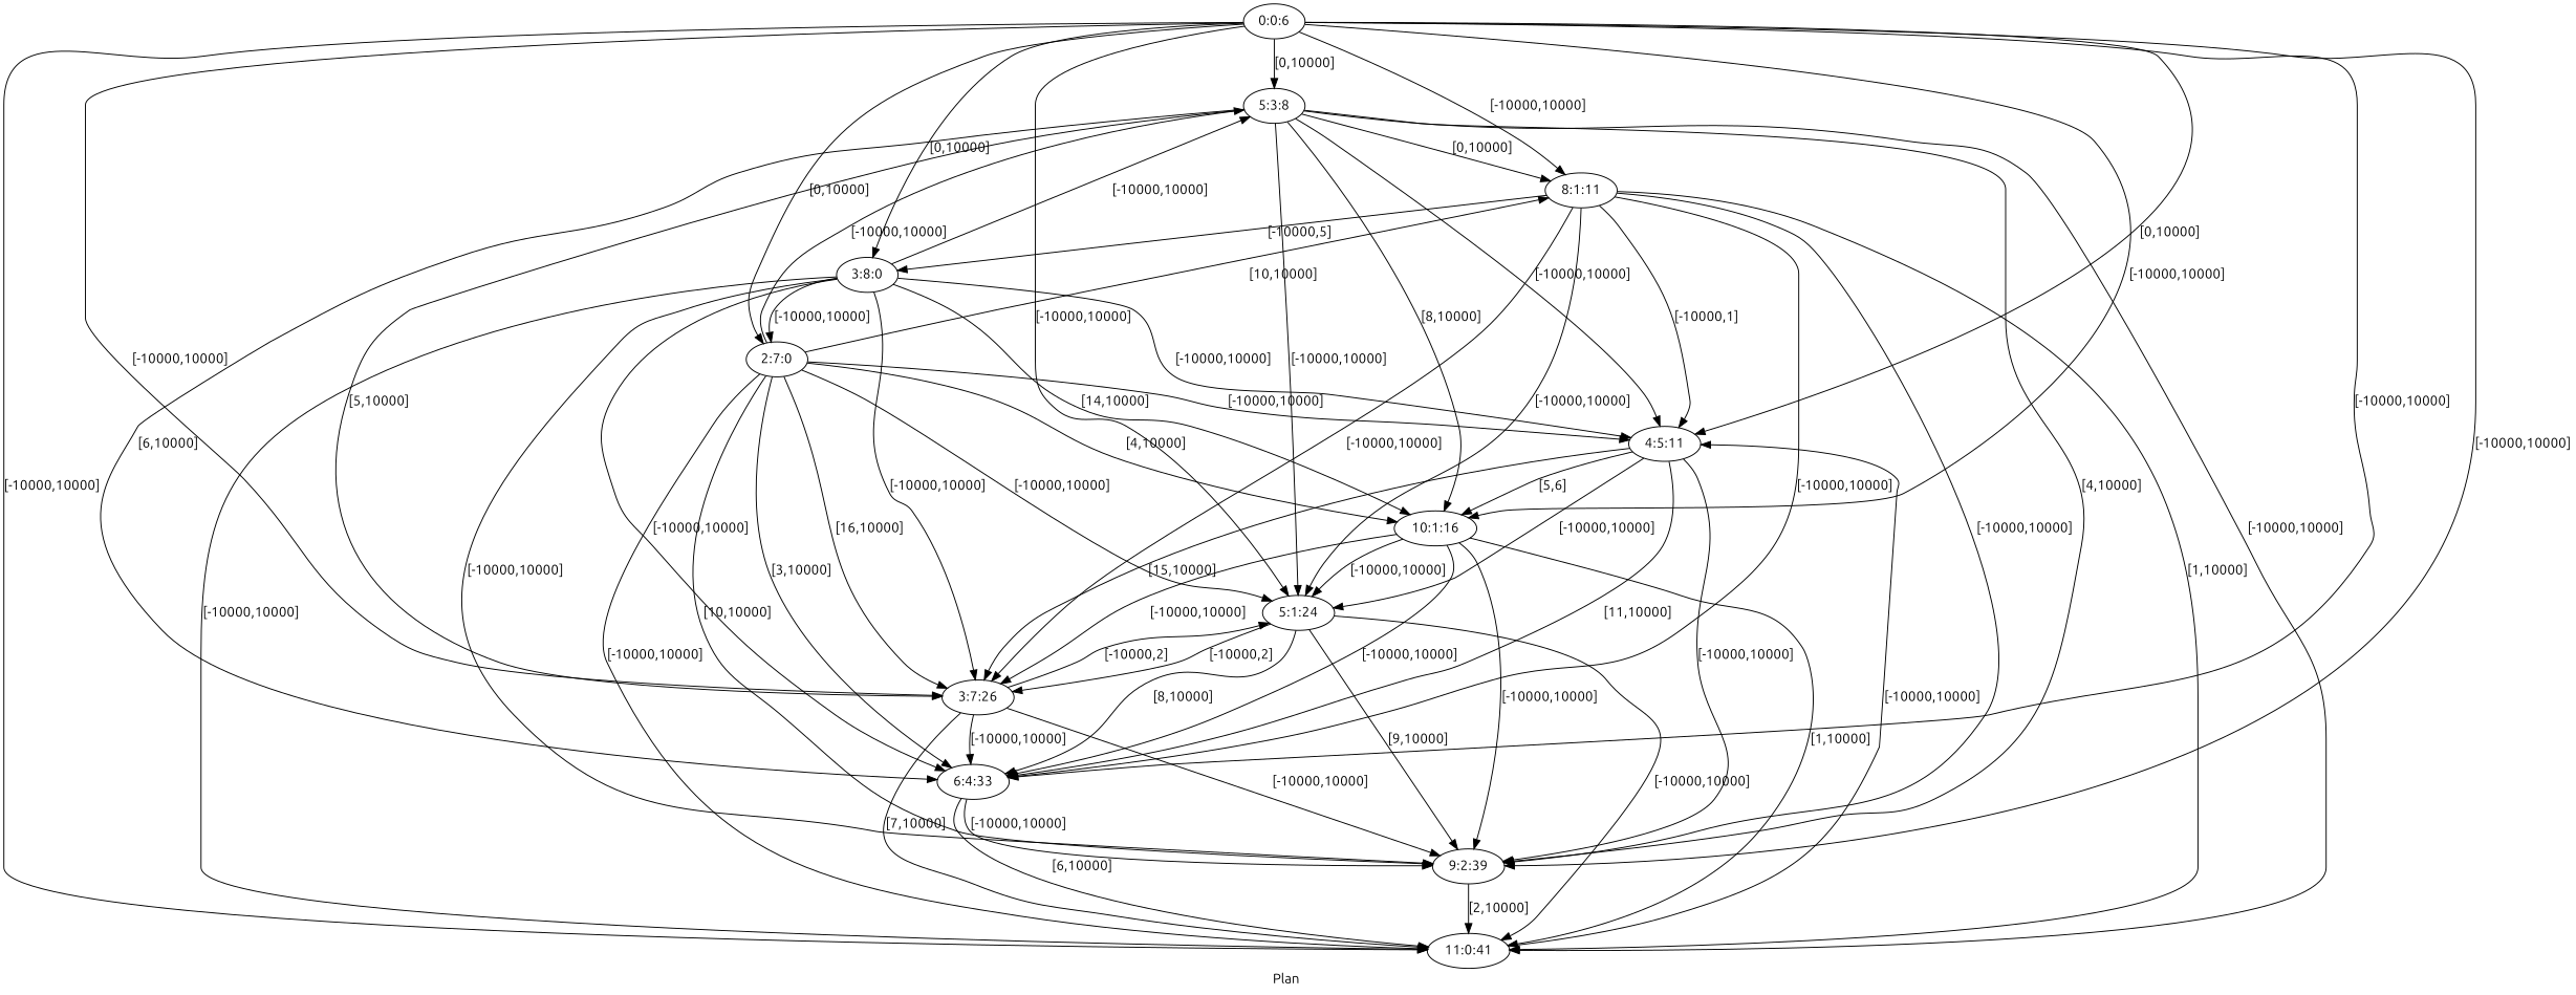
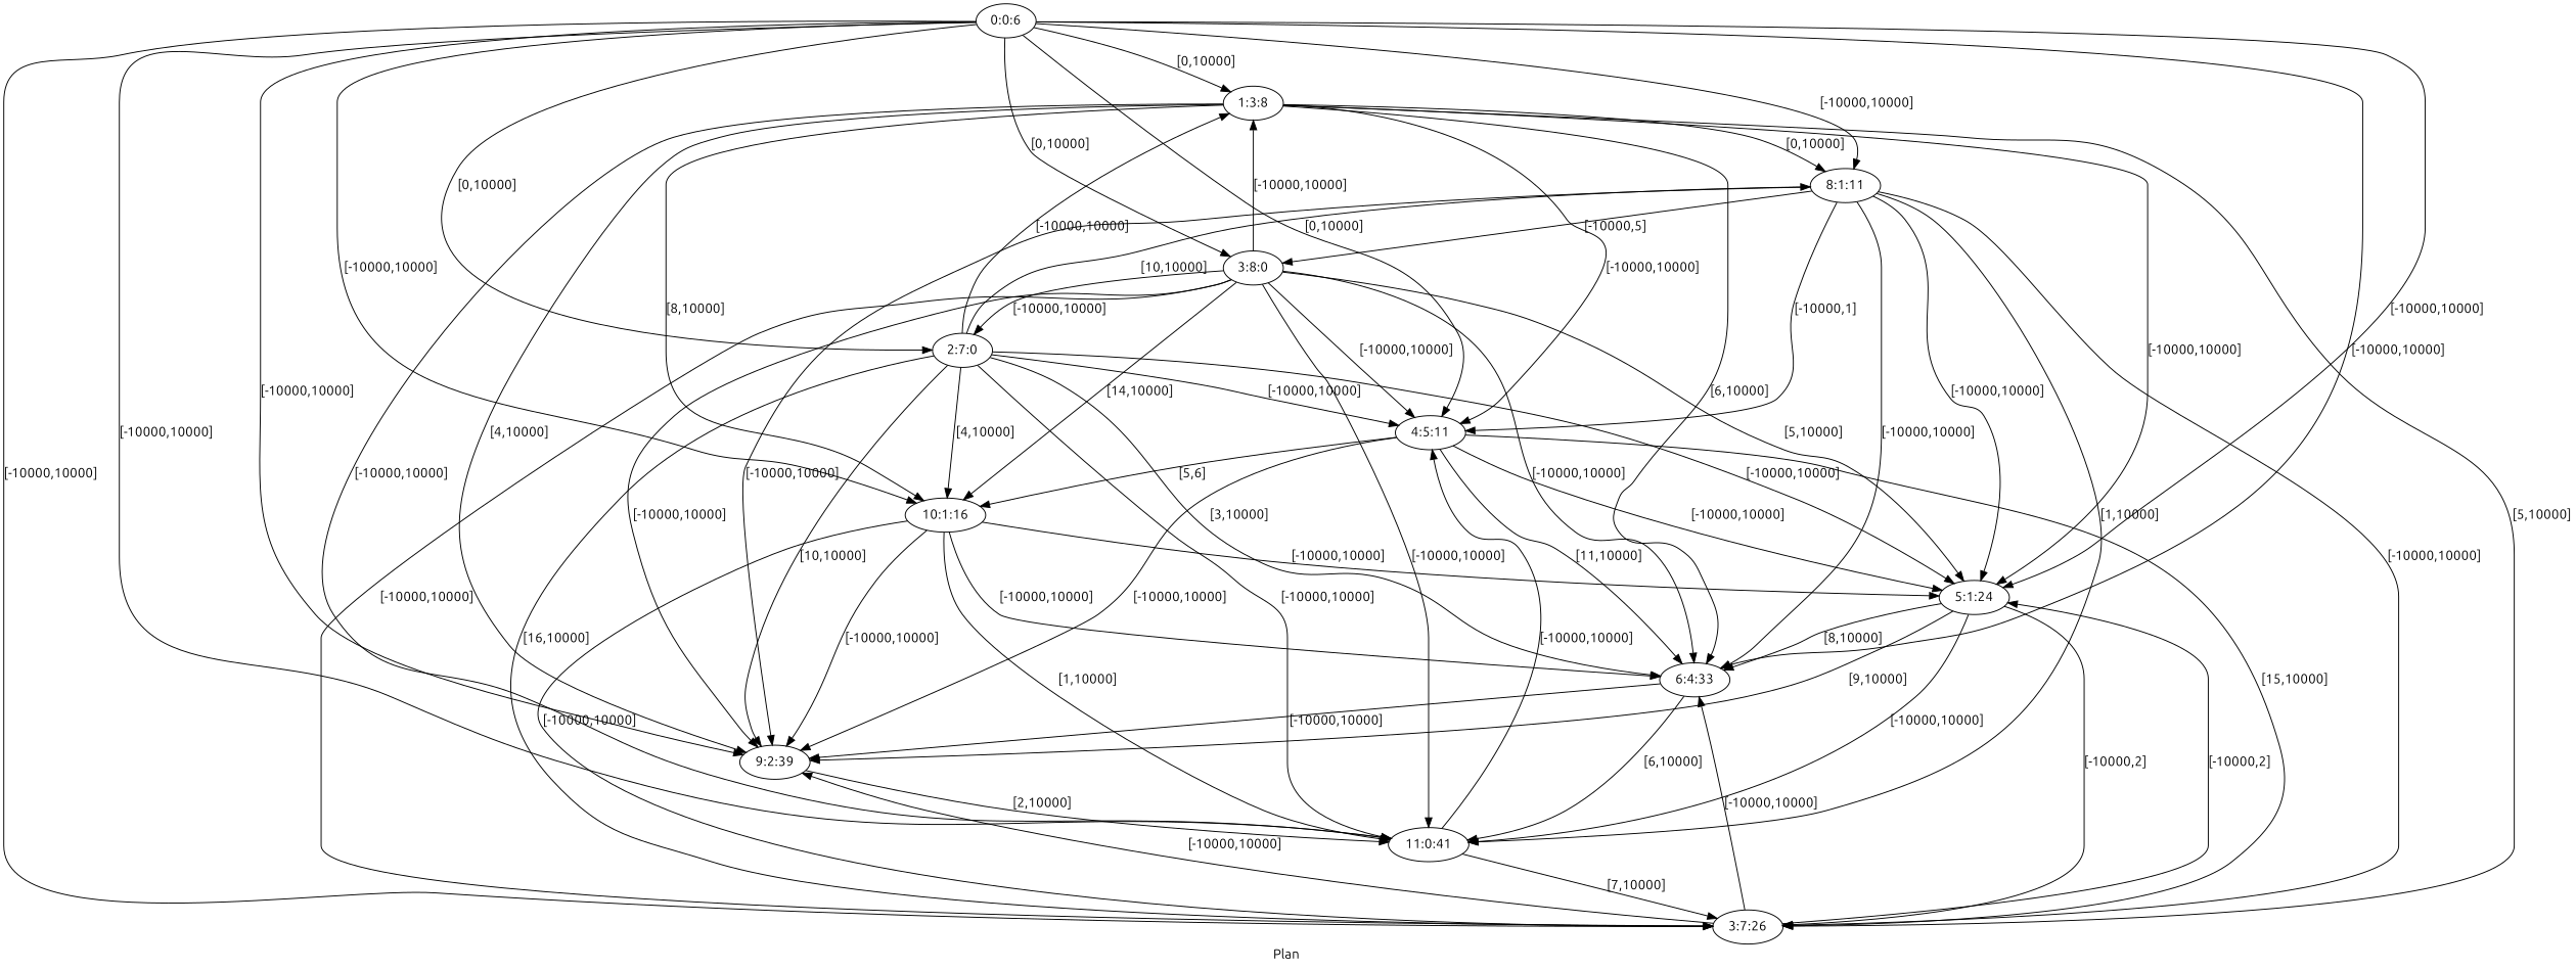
  digraph {
    fldt=0.789841
    fontname=Ubuntu
    label="Plan "
    nodesep=.45
    rankdir=TB
    node [fontname=Ubuntu]
    edge [fontname=Ubuntu]
    n1 [label="0:0:6"]
-   "1:3:8" [label="5:3:8"]
+   "1:3:8"
    "2:7:0"
    "3:8:0"
    "4:5:11"
    n6 [label="5:1:24"]
    n7 [label="6:4:33"]
    n8 [label="3:7:26"]
    "8:1:11"
    "9:2:39"
    "10:1:16"
    "11:0:41"
    n1 -> "1:3:8" [label="[0,10000]"]
    n1 -> "2:7:0" [label="[0,10000]"]
    n1 -> "3:8:0" [label="[0,10000]"]
    n1 -> "4:5:11" [label="[0,10000]"]
    n1 -> n6 [label="[-10000,10000]"]
    n1 -> n7 [label="[-10000,10000]"]
    n1 -> n8 [label="[-10000,10000]"]
    n1 -> "8:1:11" [label="[-10000,10000]"]
    n1 -> "9:2:39" [label="[-10000,10000]"]
    n1 -> "10:1:16" [label="[-10000,10000]"]
    n1 -> "11:0:41" [label="[-10000,10000]"]
    "1:3:8" -> "4:5:11" [label="[-10000,10000]"]
    "1:3:8" -> n6 [label="[-10000,10000]"]
    "1:3:8" -> n7 [label="[6,10000]"]
    "1:3:8" -> n8 [label="[5,10000]"]
    "1:3:8" -> "8:1:11" [label="[0,10000]"]
    "1:3:8" -> "9:2:39" [label="[4,10000]"]
    "1:3:8" -> "10:1:16" [label="[8,10000]"]
    "1:3:8" -> "11:0:41" [label="[-10000,10000]"]
    "2:7:0" -> "1:3:8" [label="[-10000,10000]"]
    "2:7:0" -> "4:5:11" [label="[-10000,10000]"]
    "2:7:0" -> n6 [label="[-10000,10000]"]
    "2:7:0" -> n7 [label="[3,10000]"]
    "2:7:0" -> n8 [label="[16,10000]"]
    "2:7:0" -> "8:1:11" [label="[10,10000]"]
    "2:7:0" -> "9:2:39" [label="[10,10000]"]
    "2:7:0" -> "10:1:16" [label="[4,10000]"]
    "2:7:0" -> "11:0:41" [label="[-10000,10000]"]
    "3:8:0" -> "1:3:8" [label="[-10000,10000]"]
    "3:8:0" -> "2:7:0" [label="[-10000,10000]"]
    "3:8:0" -> "4:5:11" [label="[-10000,10000]"]
+   "3:8:0" -> n6 [label="[5,10000]"]
    "3:8:0" -> n7 [label="[-10000,10000]"]
    "3:8:0" -> n8 [label="[-10000,10000]"]
    "3:8:0" -> "9:2:39" [label="[-10000,10000]"]
    "3:8:0" -> "10:1:16" [label="[14,10000]"]
    "3:8:0" -> "11:0:41" [label="[-10000,10000]"]
    "4:5:11" -> n6 [label="[-10000,10000]"]
    "4:5:11" -> n7 [label="[11,10000]"]
    "4:5:11" -> n8 [label="[15,10000]"]
    "4:5:11" -> "9:2:39" [label="[-10000,10000]"]
    "4:5:11" -> "10:1:16" [label="[5,6]"]
    n6 -> n7 [label="[8,10000]"]
    n6 -> n8 [label="[-10000,2]"]
    n6 -> "9:2:39" [label="[9,10000]"]
    n6 -> "11:0:41" [label="[-10000,10000]"]
    n7 -> "9:2:39" [label="[-10000,10000]"]
    n7 -> "11:0:41" [label="[6,10000]"]
    n8 -> n6 [label="[-10000,2]"]
    n8 -> n7 [label="[-10000,10000]"]
    n8 -> "9:2:39" [label="[-10000,10000]"]
-   n8 -> "11:0:41" [label="[7,10000]"]
+   "11:0:41" -> n8 [label="[7,10000]"]
    "8:1:11" -> "3:8:0" [label="[-10000,5]"]
    "8:1:11" -> "4:5:11" [label="[-10000,1]"]
    "8:1:11" -> n6 [label="[-10000,10000]"]
    "8:1:11" -> n7 [label="[-10000,10000]"]
    "8:1:11" -> n8 [label="[-10000,10000]"]
    "8:1:11" -> "9:2:39" [label="[-10000,10000]"]
    "8:1:11" -> "11:0:41" [label="[1,10000]"]
    "9:2:39" -> "11:0:41" [label="[2,10000]"]
    "10:1:16" -> n6 [label="[-10000,10000]"]
    "10:1:16" -> n7 [label="[-10000,10000]"]
    "10:1:16" -> n8 [label="[-10000,10000]"]
    "10:1:16" -> "9:2:39" [label="[-10000,10000]"]
    "10:1:16" -> "11:0:41" [label="[1,10000]"]
    "11:0:41" -> "4:5:11" [label="[-10000,10000]"]
  }
